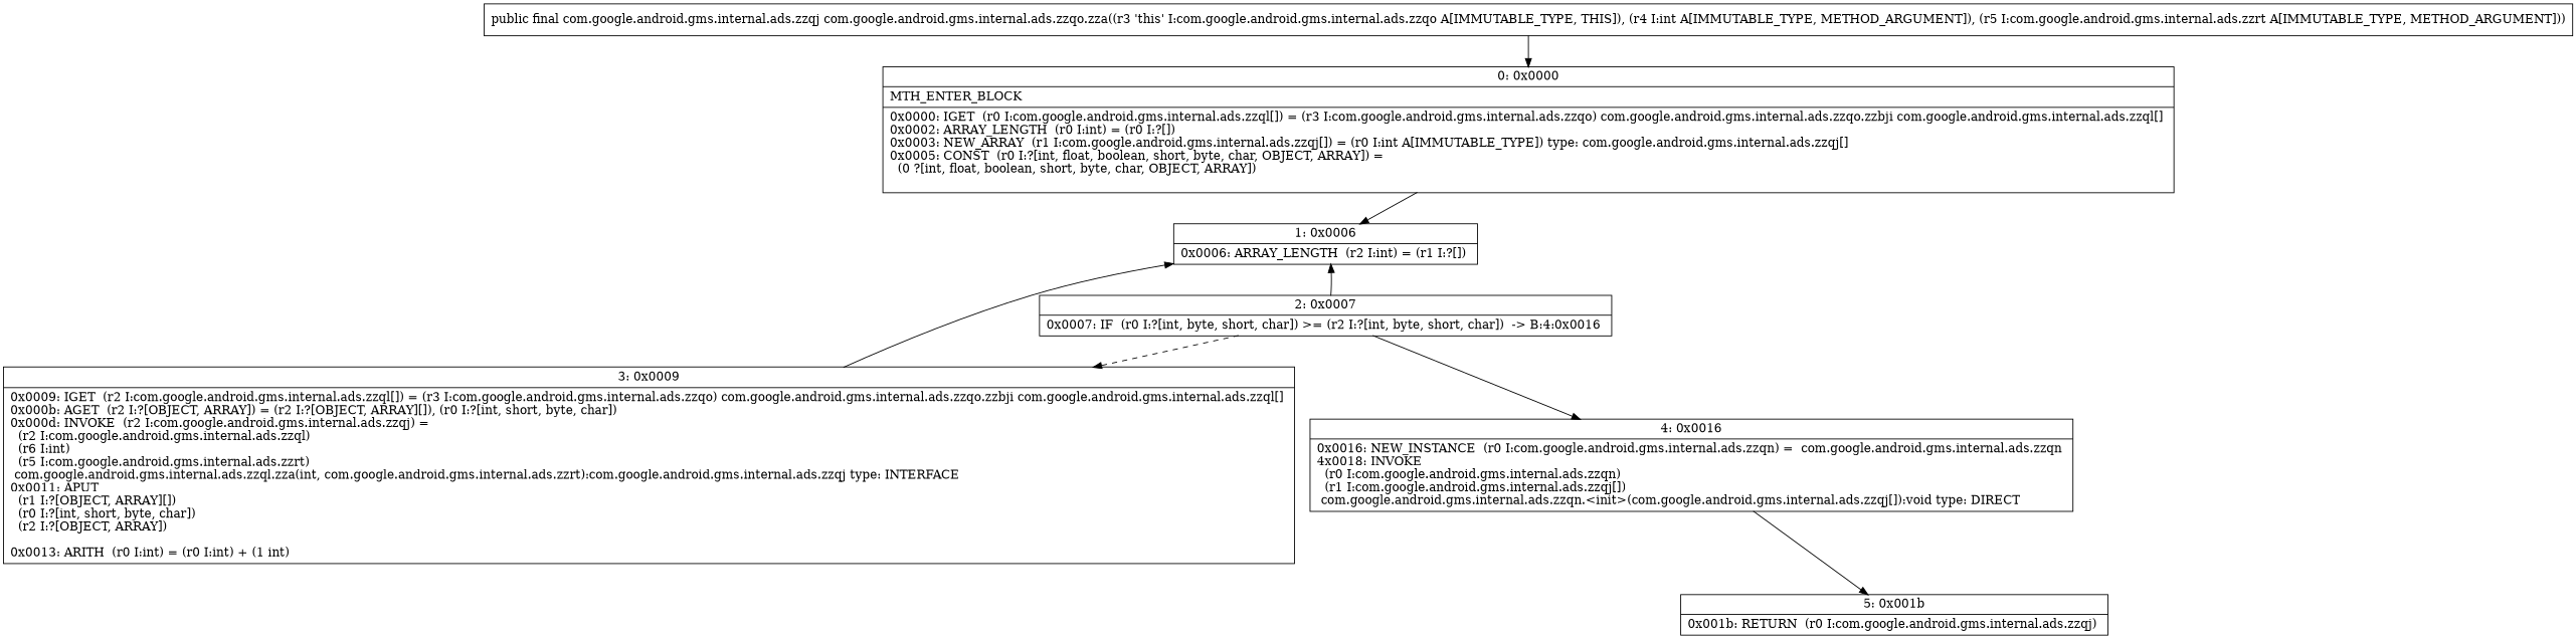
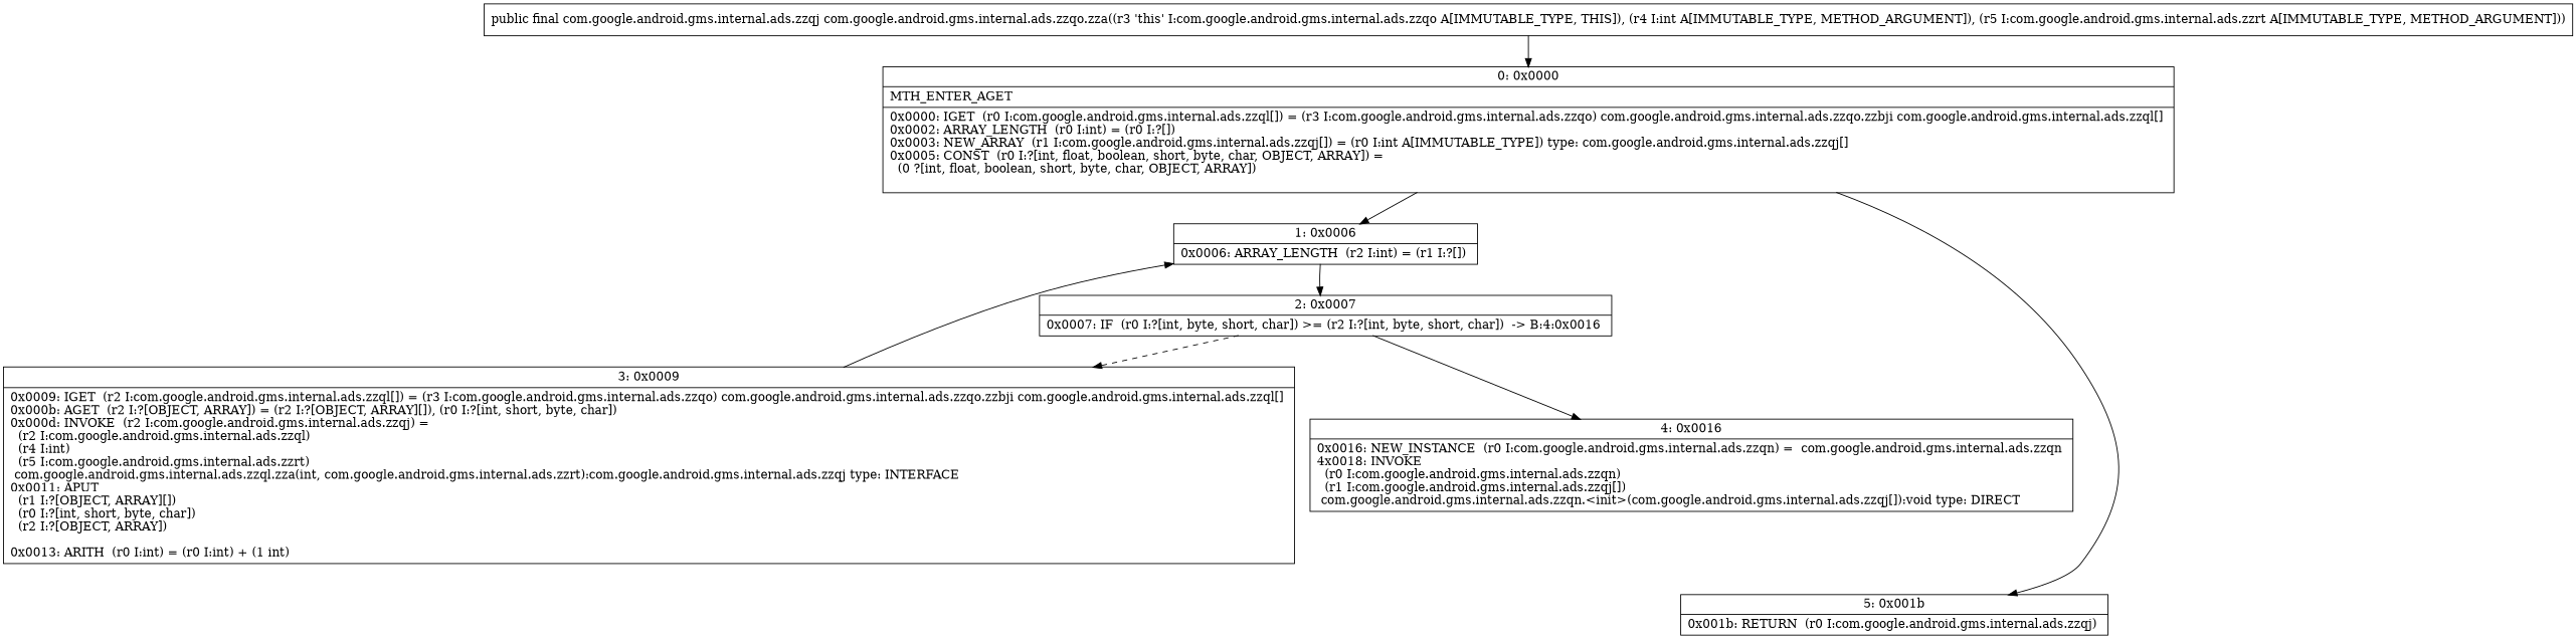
  digraph {
    node [shape=record]
-   n1 [label="{0\:\ 0x0000|MTH_ENTER_BLOCK\l|0x0000: IGET  (r0 I:com.google.android.gms.internal.ads.zzql[]) = (r3 I:com.google.android.gms.internal.ads.zzqo) com.google.android.gms.internal.ads.zzqo.zzbji com.google.android.gms.internal.ads.zzql[] \l0x0002: ARRAY_LENGTH  (r0 I:int) = (r0 I:?[]) \l0x0003: NEW_ARRAY  (r1 I:com.google.android.gms.internal.ads.zzqj[]) = (r0 I:int A[IMMUTABLE_TYPE]) type: com.google.android.gms.internal.ads.zzqj[] \l0x0005: CONST  (r0 I:?[int, float, boolean, short, byte, char, OBJECT, ARRAY]) = \l  (0 ?[int, float, boolean, short, byte, char, OBJECT, ARRAY])\l \l}"]
+   n1 [label="{0\:\ 0x0000|MTH_ENTER_AGET\l|0x0000: IGET  (r0 I:com.google.android.gms.internal.ads.zzql[]) = (r3 I:com.google.android.gms.internal.ads.zzqo) com.google.android.gms.internal.ads.zzqo.zzbji com.google.android.gms.internal.ads.zzql[] \l0x0002: ARRAY_LENGTH  (r0 I:int) = (r0 I:?[]) \l0x0003: NEW_ARRAY  (r1 I:com.google.android.gms.internal.ads.zzqj[]) = (r0 I:int A[IMMUTABLE_TYPE]) type: com.google.android.gms.internal.ads.zzqj[] \l0x0005: CONST  (r0 I:?[int, float, boolean, short, byte, char, OBJECT, ARRAY]) = \l  (0 ?[int, float, boolean, short, byte, char, OBJECT, ARRAY])\l \l}"]
    n2 [label="{1\:\ 0x0006|0x0006: ARRAY_LENGTH  (r2 I:int) = (r1 I:?[]) \l}"]
    n3 [label="{2\:\ 0x0007|0x0007: IF  (r0 I:?[int, byte, short, char]) \>= (r2 I:?[int, byte, short, char])  \-\> B:4:0x0016 \l}"]
-   n4 [label="{3\:\ 0x0009|0x0009: IGET  (r2 I:com.google.android.gms.internal.ads.zzql[]) = (r3 I:com.google.android.gms.internal.ads.zzqo) com.google.android.gms.internal.ads.zzqo.zzbji com.google.android.gms.internal.ads.zzql[] \l0x000b: AGET  (r2 I:?[OBJECT, ARRAY]) = (r2 I:?[OBJECT, ARRAY][]), (r0 I:?[int, short, byte, char]) \l0x000d: INVOKE  (r2 I:com.google.android.gms.internal.ads.zzqj) = \l  (r2 I:com.google.android.gms.internal.ads.zzql)\l  (r6 I:int)\l  (r5 I:com.google.android.gms.internal.ads.zzrt)\l com.google.android.gms.internal.ads.zzql.zza(int, com.google.android.gms.internal.ads.zzrt):com.google.android.gms.internal.ads.zzqj type: INTERFACE \l0x0011: APUT  \l  (r1 I:?[OBJECT, ARRAY][])\l  (r0 I:?[int, short, byte, char])\l  (r2 I:?[OBJECT, ARRAY])\l \l0x0013: ARITH  (r0 I:int) = (r0 I:int) + (1 int) \l}"]
+   n4 [label="{3\:\ 0x0009|0x0009: IGET  (r2 I:com.google.android.gms.internal.ads.zzql[]) = (r3 I:com.google.android.gms.internal.ads.zzqo) com.google.android.gms.internal.ads.zzqo.zzbji com.google.android.gms.internal.ads.zzql[] \l0x000b: AGET  (r2 I:?[OBJECT, ARRAY]) = (r2 I:?[OBJECT, ARRAY][]), (r0 I:?[int, short, byte, char]) \l0x000d: INVOKE  (r2 I:com.google.android.gms.internal.ads.zzqj) = \l  (r2 I:com.google.android.gms.internal.ads.zzql)\l  (r4 I:int)\l  (r5 I:com.google.android.gms.internal.ads.zzrt)\l com.google.android.gms.internal.ads.zzql.zza(int, com.google.android.gms.internal.ads.zzrt):com.google.android.gms.internal.ads.zzqj type: INTERFACE \l0x0011: APUT  \l  (r1 I:?[OBJECT, ARRAY][])\l  (r0 I:?[int, short, byte, char])\l  (r2 I:?[OBJECT, ARRAY])\l \l0x0013: ARITH  (r0 I:int) = (r0 I:int) + (1 int) \l}"]
    n5 [label="{4\:\ 0x0016|0x0016: NEW_INSTANCE  (r0 I:com.google.android.gms.internal.ads.zzqn) =  com.google.android.gms.internal.ads.zzqn \l4x0018: INVOKE  \l  (r0 I:com.google.android.gms.internal.ads.zzqn)\l  (r1 I:com.google.android.gms.internal.ads.zzqj[])\l com.google.android.gms.internal.ads.zzqn.\<init\>(com.google.android.gms.internal.ads.zzqj[]):void type: DIRECT \l}"]
    n6 [label="{5\:\ 0x001b|0x001b: RETURN  (r0 I:com.google.android.gms.internal.ads.zzqj) \l}"]
    n7 [label="{public final com.google.android.gms.internal.ads.zzqj com.google.android.gms.internal.ads.zzqo.zza((r3 'this' I:com.google.android.gms.internal.ads.zzqo A[IMMUTABLE_TYPE, THIS]), (r4 I:int A[IMMUTABLE_TYPE, METHOD_ARGUMENT]), (r5 I:com.google.android.gms.internal.ads.zzrt A[IMMUTABLE_TYPE, METHOD_ARGUMENT])) }"]
    n1 -> n2
-   n3 -> n2
+   n2 -> n3
    n3 -> n4 [style=dashed]
    n3 -> n5
    n4 -> n2
-   n5 -> n6
+   n1 -> n6
    n7 -> n1
  }
